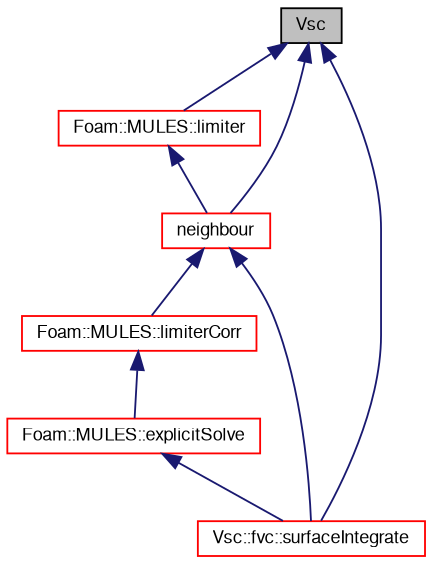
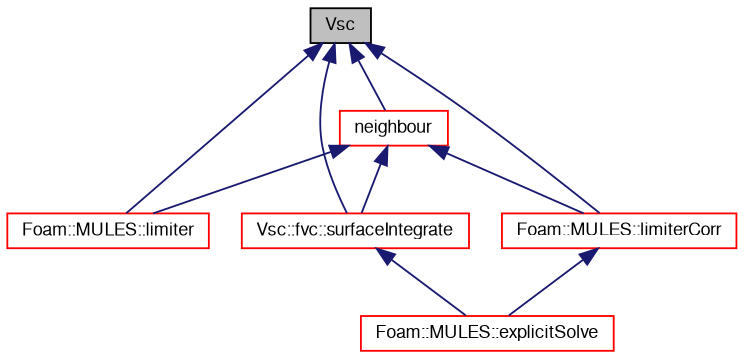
  digraph {
    rankdir=TB
    node [color=red fontname=FreeSans fontsize=10 shape=record]
    edge [color=midnightblue dir=back fontname=FreeSans fontsize=10 labelfontname=FreeSans labelfontsize=10 style=solid]
    n1 [color=black fillcolor=grey75 fontcolor=black height=0.2 label=Vsc style=filled width=0.4]
    n2 [height=0.2 label="Foam::MULES::limiter" width=0.4]
    n3 [height=0.2 label="Foam::MULES::limiterCorr" width=0.4]
    n4 [height=0.2 label=neighbour width=0.4]
    n5 [height=0.2 label="Vsc::fvc::surfaceIntegrate" width=0.4]
    n6 [height=0.2 label="Foam::MULES::explicitSolve" width=0.4]
    n1 -> n2
+   n1 -> n3
    n1 -> n4
    n1 -> n5
    n3 -> n6
-   n2 -> n4
+   n4 -> n2
    n4 -> n3
    n4 -> n5
-   n6 -> n5
+   n5 -> n6
  }
